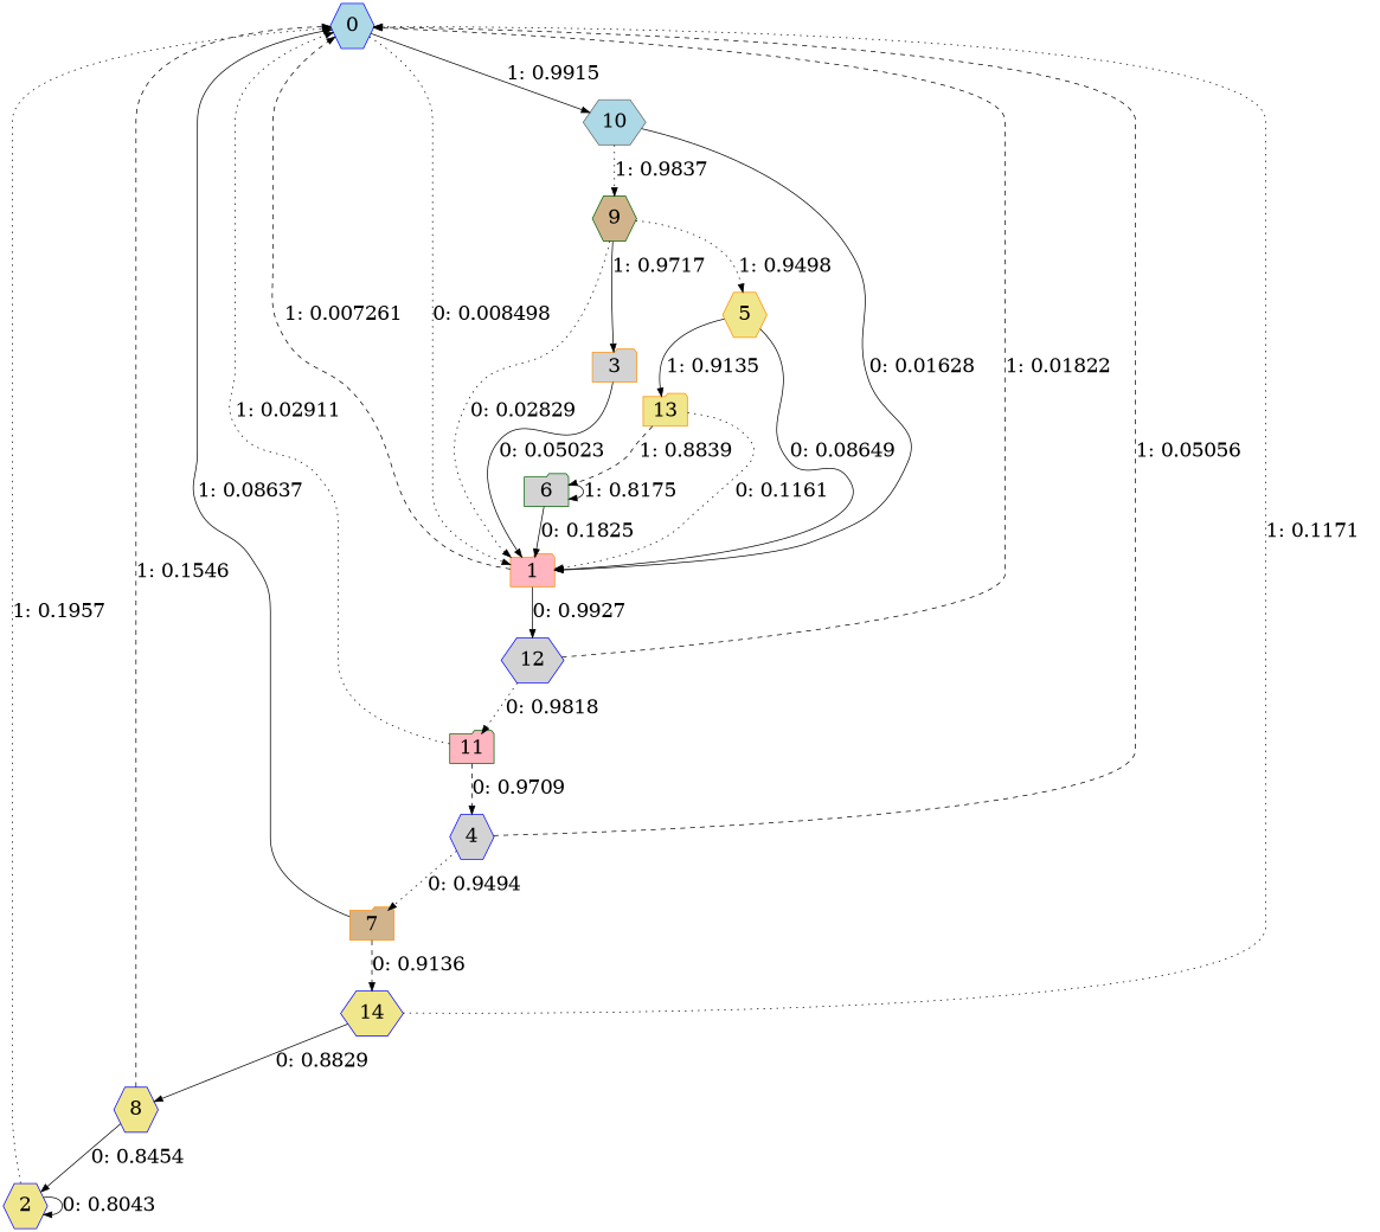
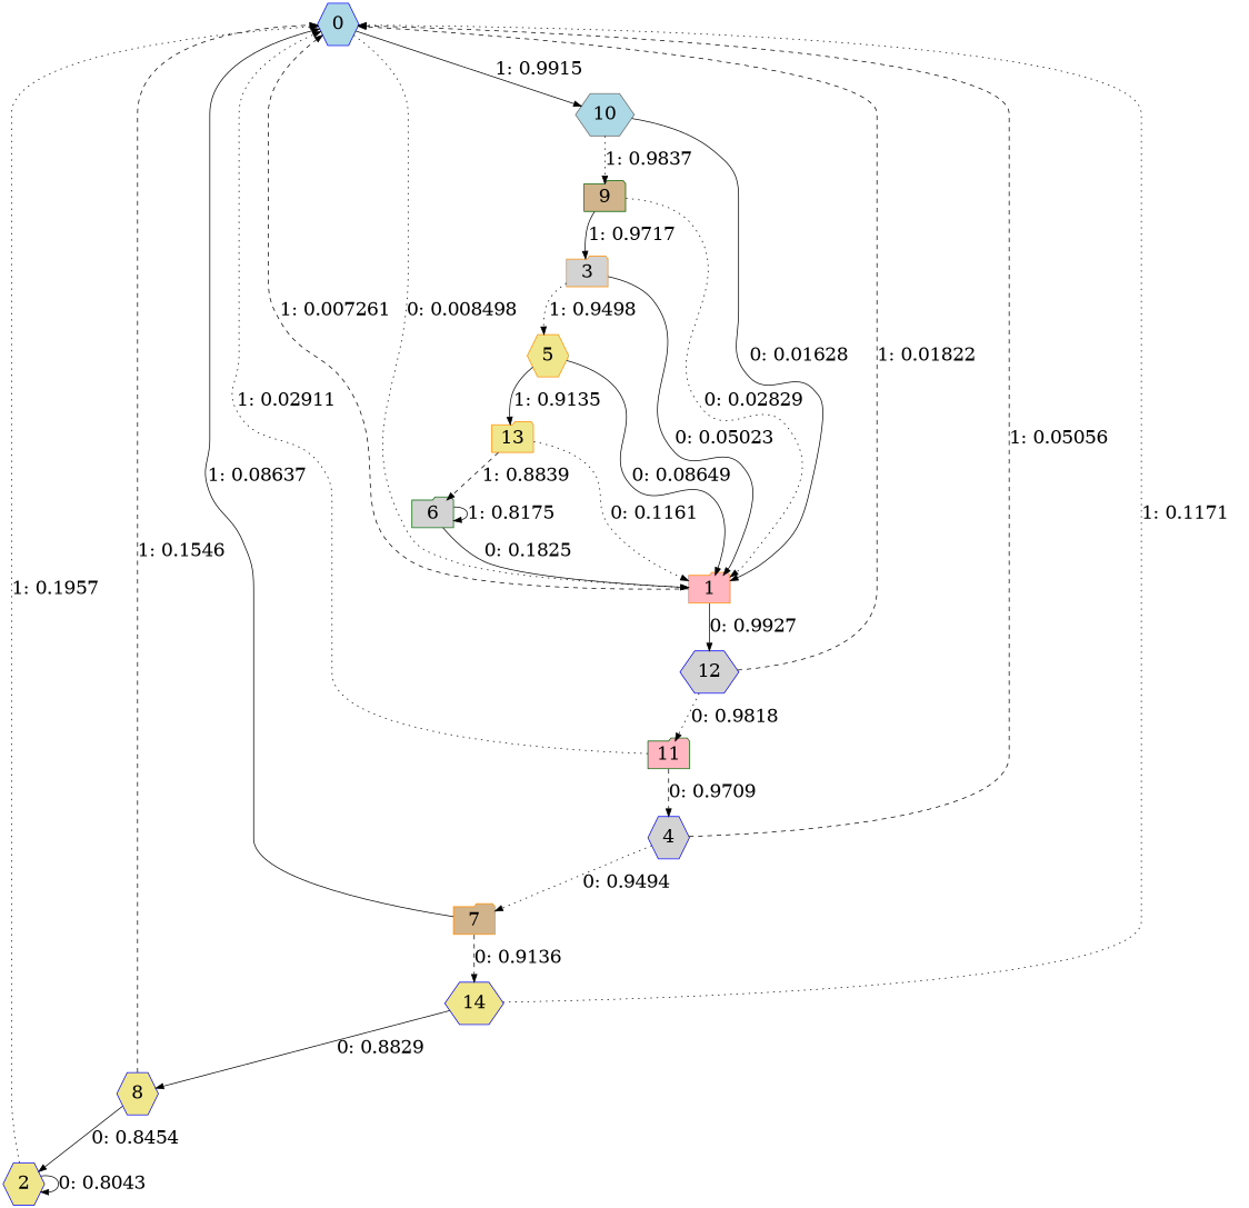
  digraph {
    node [color=blue fillcolor=khaki fontsize=24 shape=hexagon style=filled]
    edge [fontsize=24 style=solid]
    0 [fillcolor=lightblue]
    1 [color=darkorange fillcolor=lightpink shape=folder]
    10 [color=gray40 fillcolor=lightblue]
    12 [fillcolor=lightgrey]
-   9 [color=darkgreen fillcolor=tan]
+   9 [color=darkgreen fillcolor=tan shape=folder]
    11 [color=darkgreen fillcolor=lightpink shape=folder]
    3 [color=darkorange fillcolor=lightgrey shape=folder]
    4 [fillcolor=lightgrey]
    2
    5 [color=darkorange]
    13 [color=darkorange shape=folder]
    6 [color=darkgreen fillcolor=lightgrey shape=folder]
    7 [color=darkorange fillcolor=tan shape=folder]
    14
    8
    0 -> 1 [label="0: 0.008498  " style=dotted]
    0 -> 10 [label="1: 0.9915   "]
    1 -> 0 [label="1: 0.007261  " style=dashed]
    1 -> 12 [label="0: 0.9927   "]
    10 -> 1 [label="0: 0.01628  "]
    10 -> 9 [label="1: 0.9837   " style=dotted]
    12 -> 0 [label="1: 0.01822  " style=dashed]
    12 -> 11 [label="0: 0.9818   " style=dotted]
    9 -> 1 [label="0: 0.02829  " style=dotted]
    9 -> 3 [label="1: 0.9717   "]
    11 -> 0 [label="1: 0.02911  " style=dotted]
    11 -> 4 [label="0: 0.9709   " style=dashed]
    3 -> 1 [label="0: 0.05023  "]
-   9 -> 5 [label="1: 0.9498   " style=dotted]
+   3 -> 5 [label="1: 0.9498   " style=dotted]
    4 -> 0 [label="1: 0.05056  " style=dashed]
    4 -> 7 [label="0: 0.9494   " style=dotted]
    2 -> 0 [label="1: 0.1957   " style=dotted]
    2 -> 2 [label="0: 0.8043   "]
    5 -> 1 [label="0: 0.08649  "]
    5 -> 13 [label="1: 0.9135   "]
    13 -> 1 [label="0: 0.1161   " style=dotted]
    13 -> 6 [label="1: 0.8839   " style=dashed]
    6 -> 1 [label="0: 0.1825   "]
    6 -> 6 [label="1: 0.8175   "]
    7 -> 0 [label="1: 0.08637  "]
    7 -> 14 [label="0: 0.9136   " style=dashed]
    14 -> 0 [label="1: 0.1171   " style=dotted]
    14 -> 8 [label="0: 0.8829   "]
    8 -> 0 [label="1: 0.1546   " style=dashed]
    8 -> 2 [label="0: 0.8454   "]
  }
